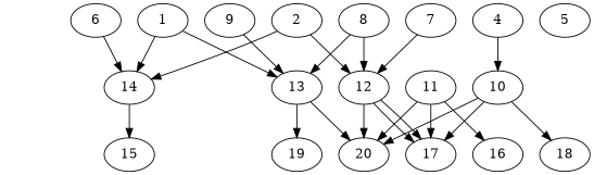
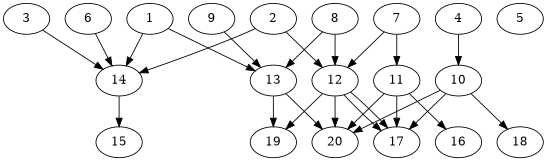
  digraph {
    node [alpha=0.08]
    1 [alpha=0.10 expect_size=42980352]
    13 [alpha=0.18 expect_size=23377920]
    14 [alpha=0.02 expect_size=47669248]
    20 [expect_size=20538368]
    19 [alpha=0.09 expect_size=8702976]
    15 [alpha=0.20 expect_size=31906816]
    2 [alpha=0.02 expect_size=7932928]
    12 [alpha=0.07 expect_size=18123776]
    17 [alpha=0.17 expect_size=31334400]
+   3 [alpha=0.10 expect_size=40822784]
    4 [alpha=0.13 expect_size=10172416]
    10 [expect_size=20425728]
    18 [alpha=0.04 expect_size=28120064]
    5 [alpha=0.01 expect_size=48362496]
    6 [alpha=0.18 expect_size=17740800]
    7 [alpha=0.19 expect_size=6799360]
    11 [alpha=0.12 expect_size=42451968]
    16 [expect_size=34919424]
    8 [alpha=0.12 expect_size=21639168]
    9 [alpha=0.05 expect_size=40070144]
    1 -> 13
    1 -> 14
    13 -> 20
    13 -> 19
    14 -> 15
    2 -> 14
    2 -> 12
    12 -> 20
+   12 -> 19
    12 -> 17
    12 -> 17
+   3 -> 14
    4 -> 10
    10 -> 20
    10 -> 17
    10 -> 18
    6 -> 14
    7 -> 12
+   7 -> 11
    11 -> 20
    11 -> 17
    11 -> 16
    8 -> 13
    8 -> 12
    9 -> 13
  }
